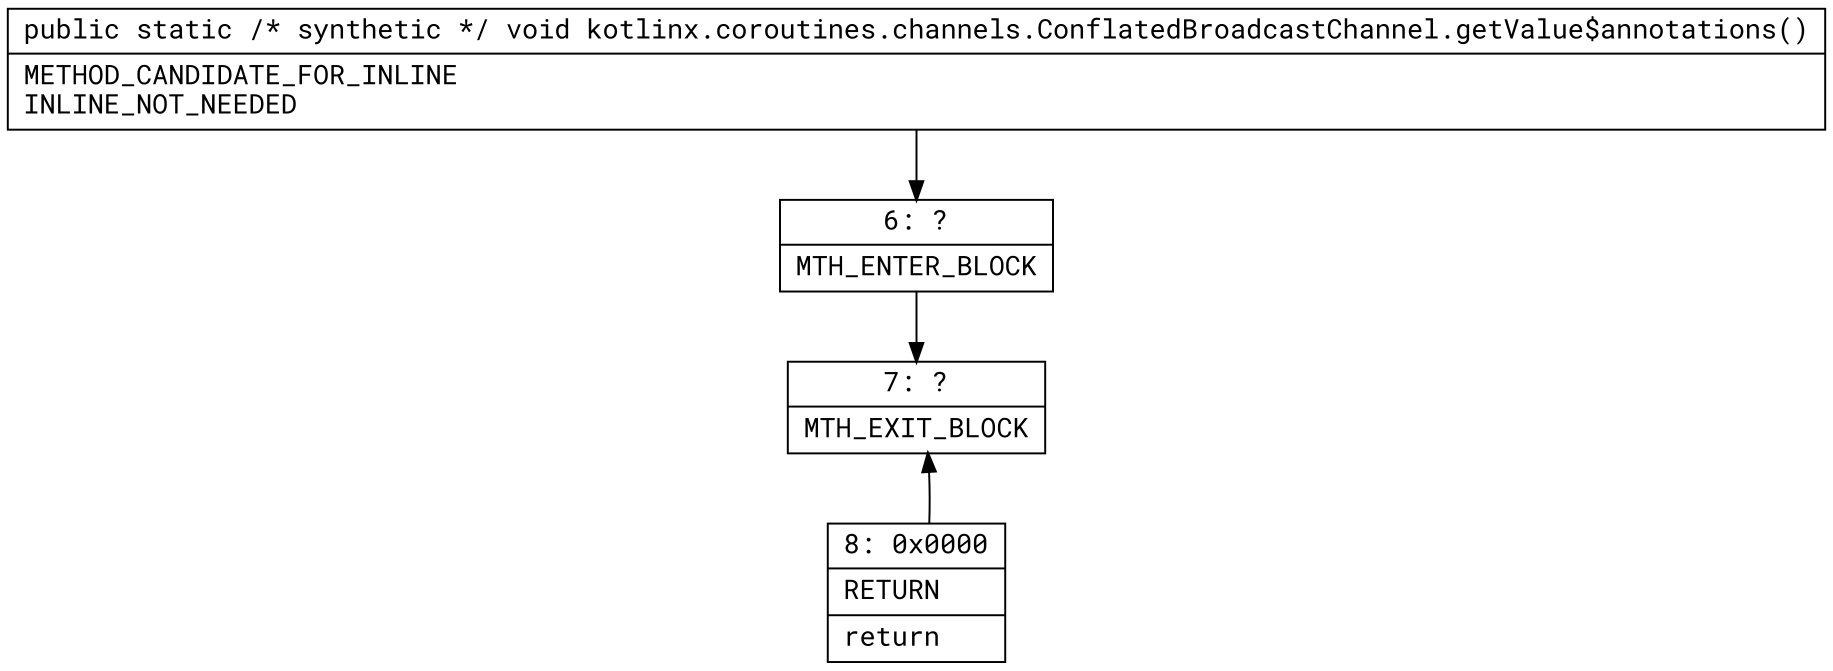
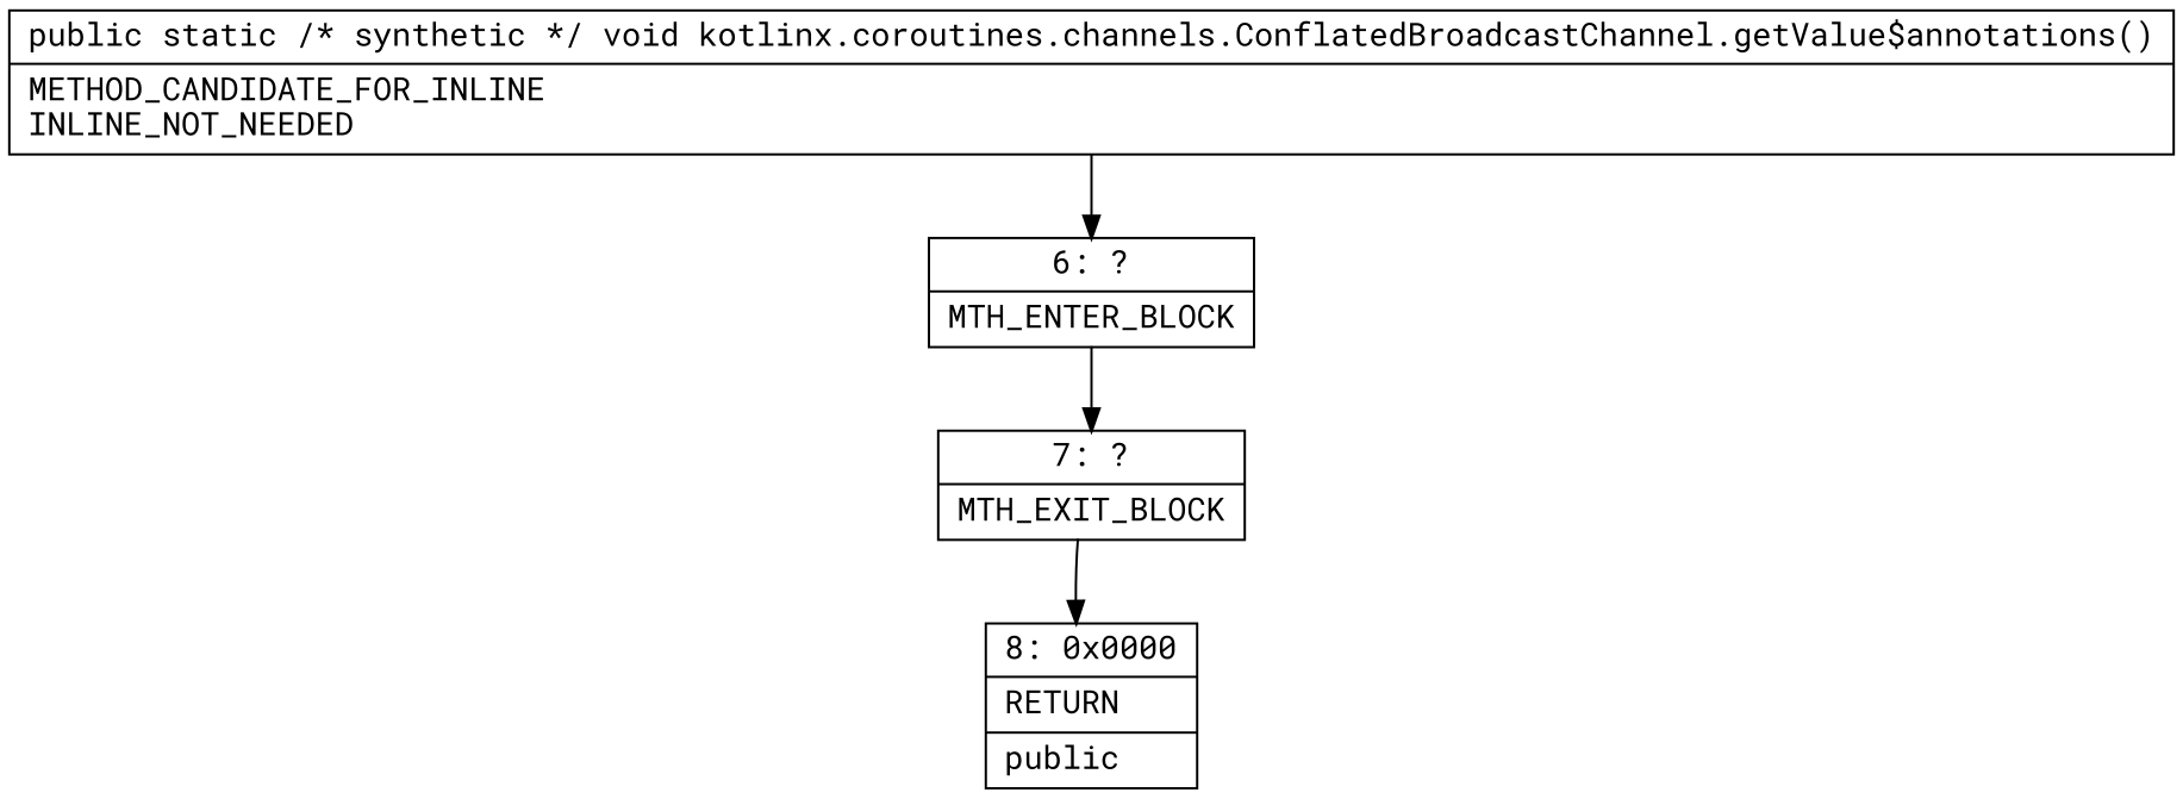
  digraph {
    fontname="Roboto Mono"
    node [fontname="Roboto Mono" shape=record]
    edge [fontname="Roboto Mono"]
    n1 [label="{6\:\ ?|MTH_ENTER_BLOCK\l}"]
    n2 [label="{7\:\ ?|MTH_EXIT_BLOCK\l}"]
-   n3 [label="{8\:\ 0x0000|RETURN\l|return\l}"]
+   n3 [label="{8\:\ 0x0000|RETURN\l|public\l}"]
    n4 [label="{public static \/* synthetic *\/ void kotlinx.coroutines.channels.ConflatedBroadcastChannel.getValue$annotations()  | METHOD_CANDIDATE_FOR_INLINE\lINLINE_NOT_NEEDED\l}"]
    n1 -> n2
-   n3 -> n2
+   n2 -> n3
    n4 -> n1
  }
